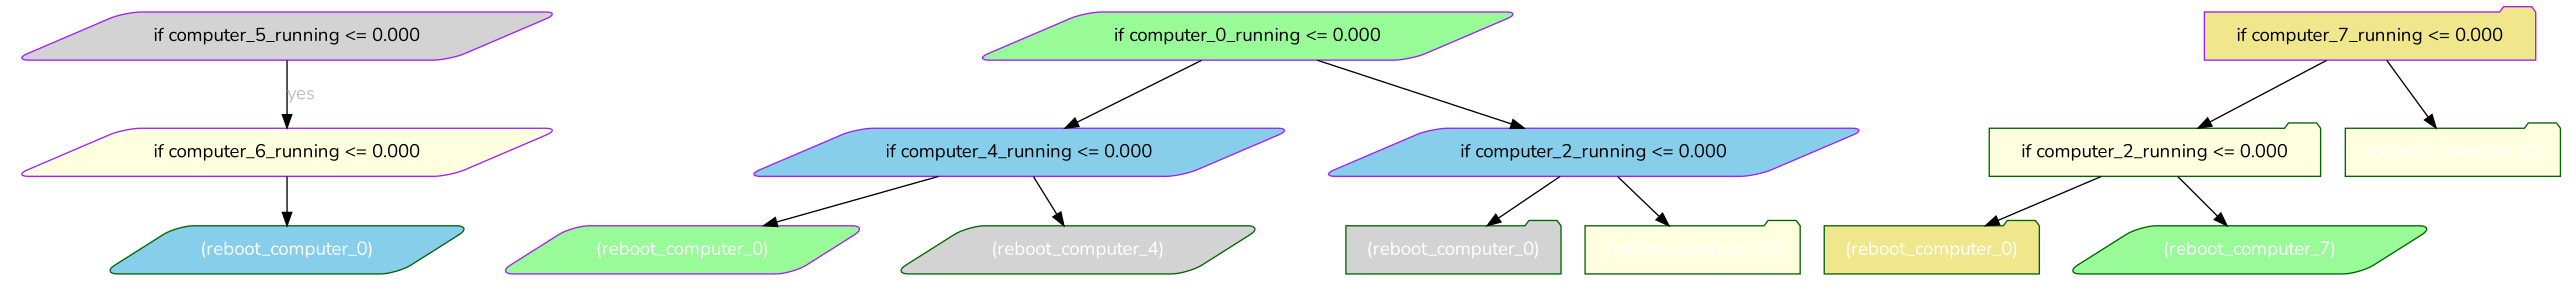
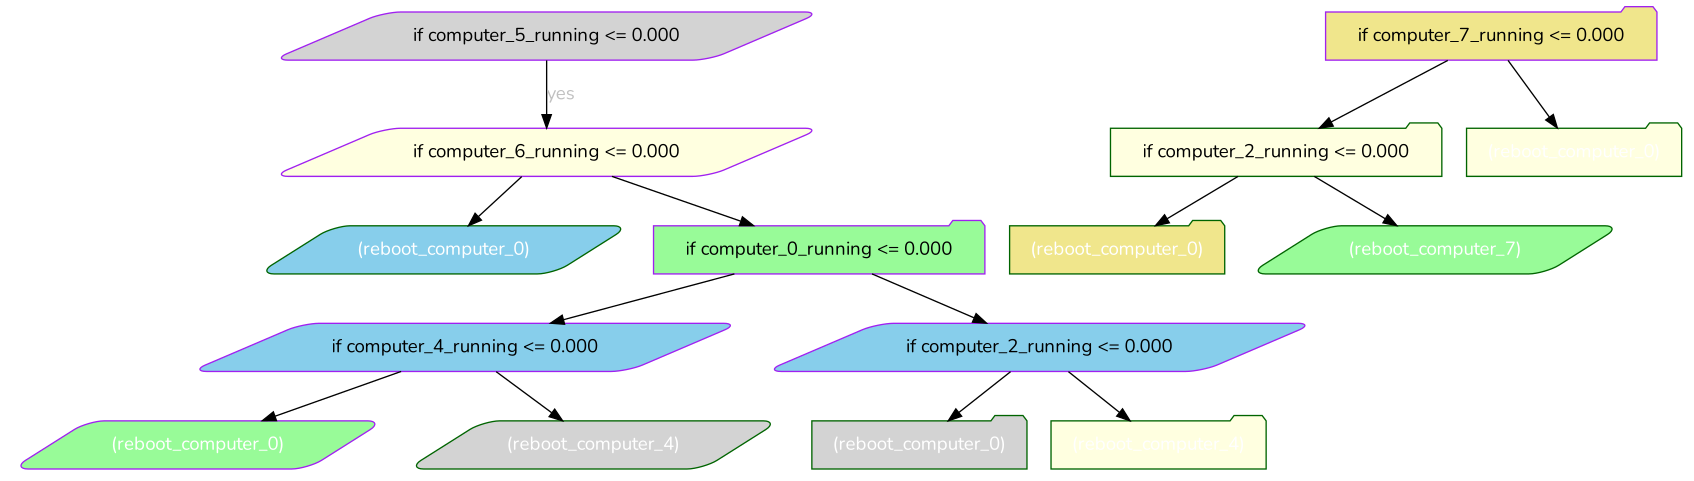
  digraph {
    fontname=Nunito
    node [color=darkgreen fillcolor=lightyellow fontname=Nunito shape=parallelogram style="filled, rounded" fontcolor=white]
    edge [fontcolor=gray fontname=Nunito]
    n1 [color=purple fillcolor=lightgrey height=0.5 label="if computer_5_running <= 0.000" width=3.4444 fontcolor=""]
    n2 [color=purple height=0.5 label="if computer_6_running <= 0.000" width=3.4444 fontcolor=""]
    n3 [fillcolor=skyblue height=0.5 label="(reboot_computer_0)" width=2.2361]
-   n4 [color=purple fillcolor=palegreen height=0.5 label="if computer_0_running <= 0.000" width=3.4444 fontcolor=""]
+   n4 [color=purple fillcolor=palegreen height=0.5 label="if computer_0_running <= 0.000" shape=folder width=3.4444 fontcolor=""]
    n5 [color=purple fillcolor=khaki height=0.5 label="if computer_7_running <= 0.000" shape=folder width=3.4444 fontcolor=""]
    n6 [height=0.5 label="if computer_2_running <= 0.000" shape=folder width=3.4444 fontcolor=""]
    n7 [height=0.5 label="(reboot_computer_0)" shape=folder width=2.2361]
    n8 [color=purple fillcolor=skyblue height=0.5 label="if computer_4_running <= 0.000" width=3.4444 fontcolor=""]
    n9 [color=purple fillcolor=skyblue height=0.5 label="if computer_2_running <= 0.000" width=3.4444 fontcolor=""]
    n10 [fillcolor=khaki height=0.5 label="(reboot_computer_0)" shape=folder width=2.2361]
    n11 [fillcolor=palegreen height=0.5 label="(reboot_computer_7)" width=2.2361]
    n12 [color=purple fillcolor=palegreen height=0.5 label="(reboot_computer_0)" width=2.2361]
    n13 [fillcolor=lightgrey height=0.5 label="(reboot_computer_4)" width=2.2361]
    n14 [fillcolor=lightgrey height=0.5 label="(reboot_computer_0)" shape=folder width=2.2361]
    n15 [height=0.5 label="(reboot_computer_4)" shape=folder width=2.2361]
    n1 -> n2 [label=yes]
    n2 -> n3
+   n2 -> n4
    n4 -> n8
    n4 -> n9
    n5 -> n6
    n5 -> n7
    n6 -> n10
    n6 -> n11
    n8 -> n12
    n8 -> n13
    n9 -> n14
    n9 -> n15
  }
